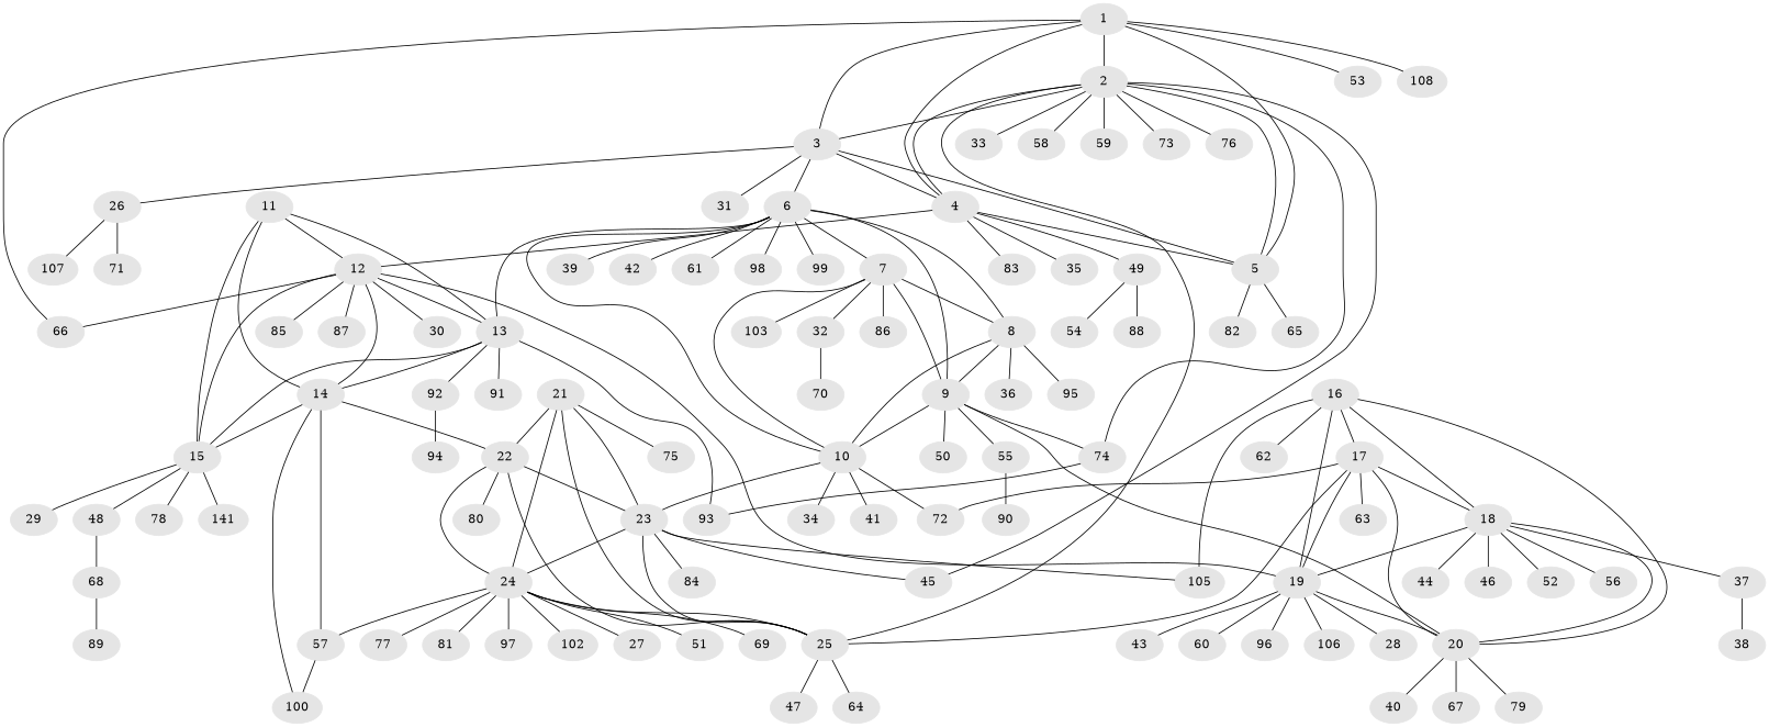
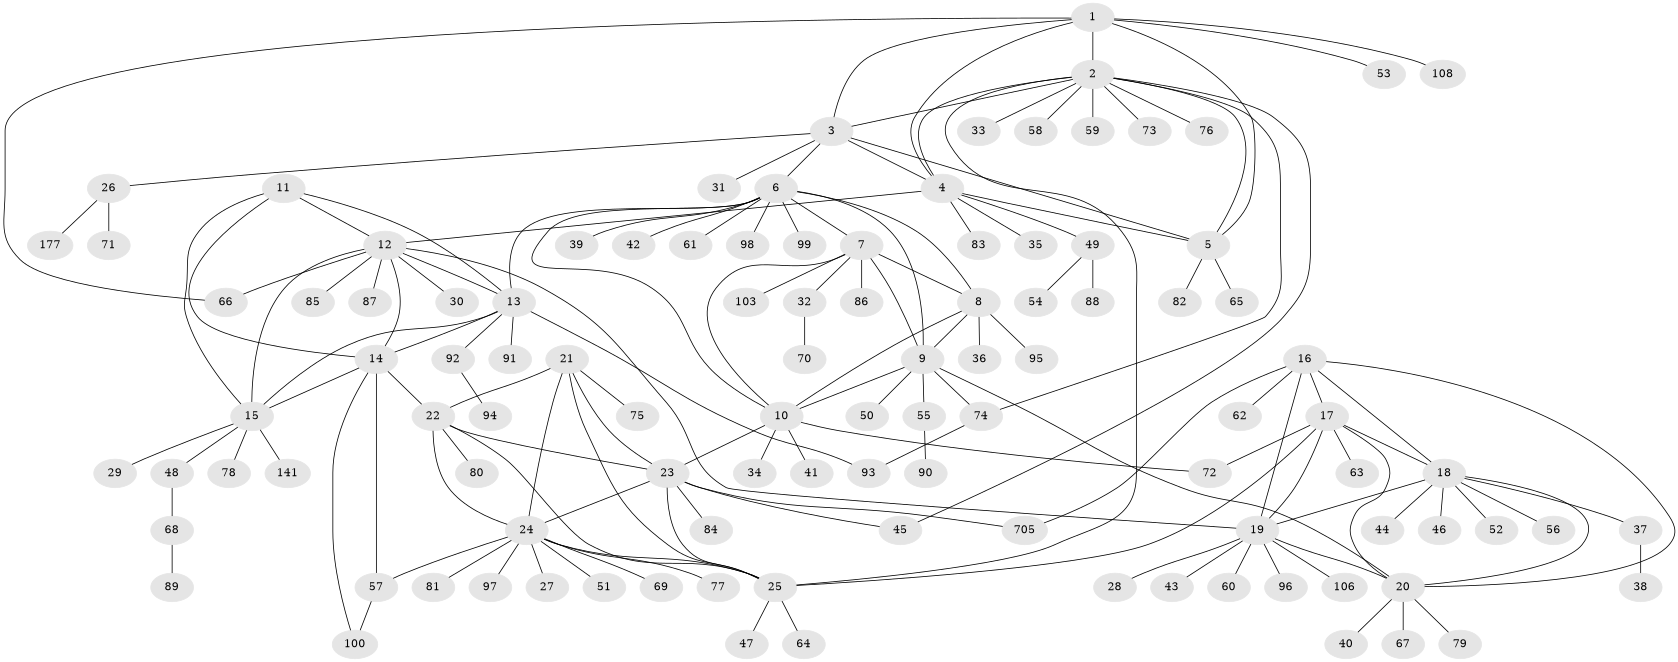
  graph {
    node [color=gray90 style=filled]
    1
    2
    3
    4
    5
    53
    66
    108
    25
    33
    45
    58
    59
    73
    74
    76
    6
    26
    31
    12
    35
    49
    83
    65
    82
    47
    64
    93
    7
    8
    9
    10
    13
    39
    42
    61
    98
    99
    71
-   107
+   107 [label=177]
    19
    14
    15
    30
    85
    87
    20
    28
    43
    60
    96
    106
    54
    88
    32
    86
    103
    36
    95
    50
    55
    23
    34
    41
    72
    91
    92
    70
    40
    67
    79
    90
-   105
+   105 [label=705]
    24
    84
    11
    22
    57
    100
    29
    48
    78
    n83 [label=141]
    94
    80
    68
    16
    17
    18
    62
    63
    37
    44
    46
    52
    56
    38
    21
    75
    27
    51
    69
    77
    81
    97
-   102
    89
    1 -- 2
    1 -- 3
    1 -- 4
    1 -- 5
    1 -- 53
    1 -- 66
    1 -- 108
    2 -- 3
    2 -- 4
    2 -- 5
    2 -- 25
    2 -- 33
    2 -- 45
    2 -- 58
    2 -- 59
    2 -- 73
    2 -- 74
    2 -- 76
    3 -- 4
    3 -- 5
    3 -- 6
    3 -- 26
    3 -- 31
    4 -- 5
    4 -- 12
    4 -- 35
    4 -- 49
    4 -- 83
    5 -- 65
    5 -- 82
    25 -- 47
    25 -- 64
    74 -- 93
    6 -- 7
    6 -- 8
    6 -- 9
    6 -- 10
    6 -- 13
    6 -- 39
    6 -- 42
    6 -- 61
    6 -- 98
    6 -- 99
    26 -- 71
    26 -- 107
    12 -- 66
    12 -- 13
    12 -- 19
    12 -- 14
    12 -- 15
    12 -- 30
    12 -- 85
    12 -- 87
    49 -- 54
    49 -- 88
    7 -- 8
    7 -- 9
    7 -- 10
    7 -- 32
    7 -- 86
    7 -- 103
    8 -- 9
    8 -- 10
    8 -- 36
    8 -- 95
    9 -- 74
    9 -- 10
    9 -- 20
    9 -- 50
    9 -- 55
    10 -- 23
    10 -- 34
    10 -- 41
    10 -- 72
    13 -- 93
    13 -- 14
    13 -- 15
    13 -- 91
    13 -- 92
    19 -- 20
    19 -- 28
    19 -- 43
    19 -- 60
    19 -- 96
    19 -- 106
    14 -- 15
    14 -- 22
    14 -- 57
    14 -- 100
    15 -- 29
    15 -- 48
    15 -- 78
    15 -- n83
    20 -- 40
    20 -- 67
    20 -- 79
    32 -- 70
    55 -- 90
    23 -- 25
    23 -- 45
    23 -- 105
    23 -- 24
    23 -- 84
    92 -- 94
    24 -- 25
    24 -- 57
    24 -- 27
    24 -- 51
    24 -- 69
    24 -- 77
    24 -- 81
    24 -- 97
-   24 -- 102
    11 -- 12
    11 -- 13
    11 -- 14
    11 -- 15
    22 -- 25
    22 -- 23
    22 -- 24
    22 -- 80
    57 -- 100
    48 -- 68
    68 -- 89
    16 -- 19
    16 -- 20
    16 -- 105
    16 -- 17
    16 -- 18
    16 -- 62
    17 -- 25
    17 -- 19
    17 -- 20
    17 -- 72
    17 -- 18
    17 -- 63
    18 -- 19
    18 -- 20
    18 -- 37
    18 -- 44
    18 -- 46
    18 -- 52
    18 -- 56
    37 -- 38
    21 -- 25
    21 -- 23
    21 -- 24
    21 -- 22
    21 -- 75
  }
